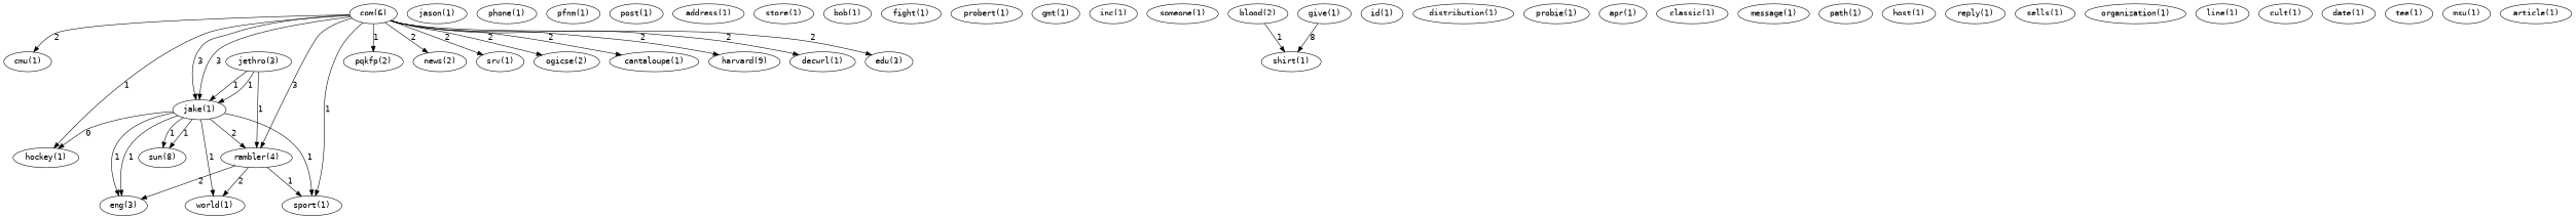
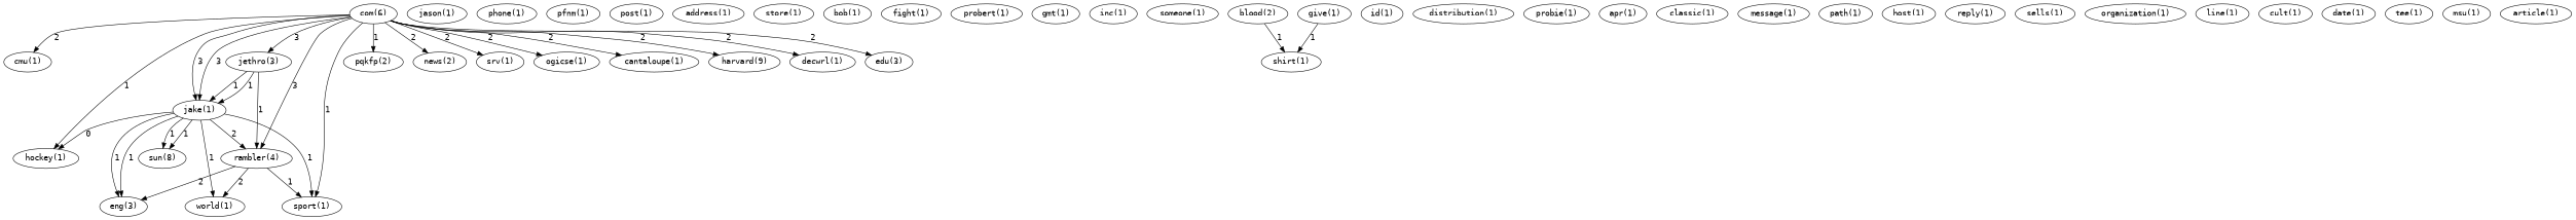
  digraph {
    fontname="DejaVu Sans Mono"
    node [fontname="DejaVu Sans Mono"]
    edge [fontname="DejaVu Sans Mono"]
    n1 [label="com(6)"]
    n2 [label="cmu(1)"]
    n3 [label="jethro(3)"]
    n4 [label="jake(1)"]
    n5 [label="pqkfp(2)"]
    n6 [label="hockey(1)"]
    n7 [label="rambler(4)"]
    n8 [label="news(2)"]
    n9 [label="sport(1)"]
    n10 [label="srv(1)"]
-   n11 [label="ogicse(2)"]
+   n11 [label="ogicse(1)"]
    n12 [label="cantaloupe(1)"]
    n13 [label="harvard(9)"]
    n14 [label="decwrl(1)"]
    n15 [label="edu(3)"]
    n16 [label="world(1)"]
    n17 [label="eng(3)"]
    n18 [label="sun(8)"]
    n19 [label="jason(1)"]
    n20 [label="phone(1)"]
    n21 [label="pfnm(1)"]
    n22 [label="post(1)"]
    n23 [label="address(1)"]
    n24 [label="store(1)"]
    n25 [label="bob(1)"]
    n26 [label="fight(1)"]
    n27 [label="probert(1)"]
    n28 [label="gmt(1)"]
    n29 [label="inc(1)"]
    n30 [label="someone(1)"]
    n31 [label="blood(2)"]
    n32 [label="shirt(1)"]
    n33 [label="id(1)"]
    n34 [label="distribution(1)"]
    n35 [label="probie(1)"]
    n36 [label="apr(1)"]
    n37 [label="classic(1)"]
    n38 [label="message(1)"]
    n39 [label="path(1)"]
    n40 [label="host(1)"]
    n41 [label="reply(1)"]
    n42 [label="sells(1)"]
    n43 [label="organization(1)"]
    n44 [label="line(1)"]
    n45 [label="give(1)"]
    n46 [label="cult(1)"]
    n47 [label="date(1)"]
    n48 [label="tee(1)"]
    n49 [label="msu(1)"]
    n50 [label="article(1)"]
    n1 -> n2 [label=2]
+   n1 -> n3 [label=3]
    n1 -> n4 [label=3]
    n1 -> n4 [label=3]
    n1 -> n5 [label=1]
    n1 -> n6 [label=1]
    n1 -> n7 [label=3]
    n1 -> n8 [label=2]
    n1 -> n9 [label=1]
    n1 -> n10 [label=2]
    n1 -> n11 [label=2]
    n1 -> n12 [label=2]
    n1 -> n13 [label=2]
    n1 -> n14 [label=2]
    n1 -> n15 [label=2]
    n3 -> n4 [label=1]
    n3 -> n4 [label=1]
    n3 -> n7 [label=1]
    n4 -> n6 [label=0]
    n4 -> n7 [label=2]
    n4 -> n9 [label=1]
    n4 -> n16 [label=1]
    n4 -> n17 [label=1]
    n4 -> n17 [label=1]
    n4 -> n18 [label=1]
    n4 -> n18 [label=1]
    n7 -> n9 [label=1]
    n7 -> n16 [label=2]
    n7 -> n17 [label=2]
    n31 -> n32 [label=1]
-   n45 -> n32 [label=8]
+   n45 -> n32 [label=1]
  }
